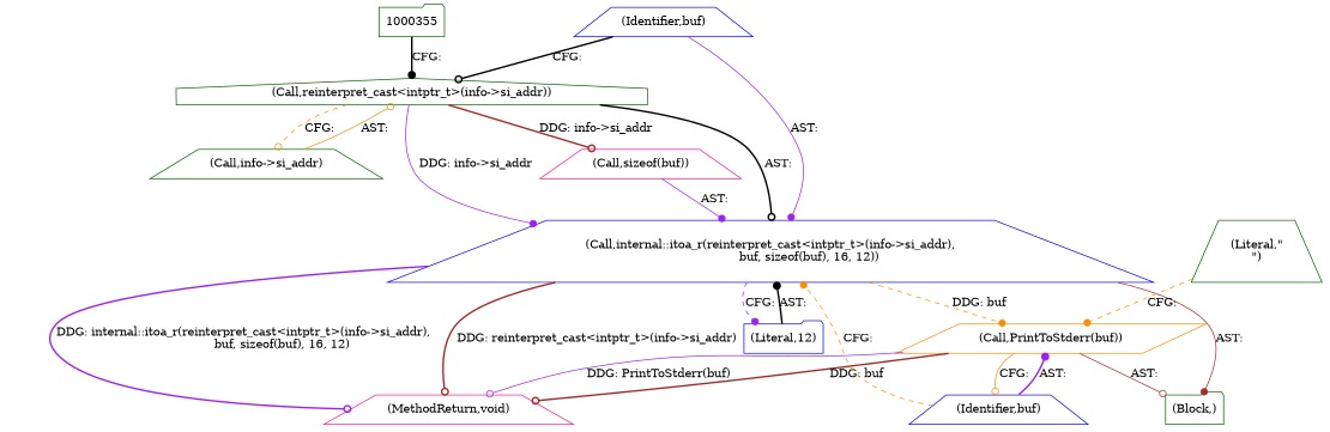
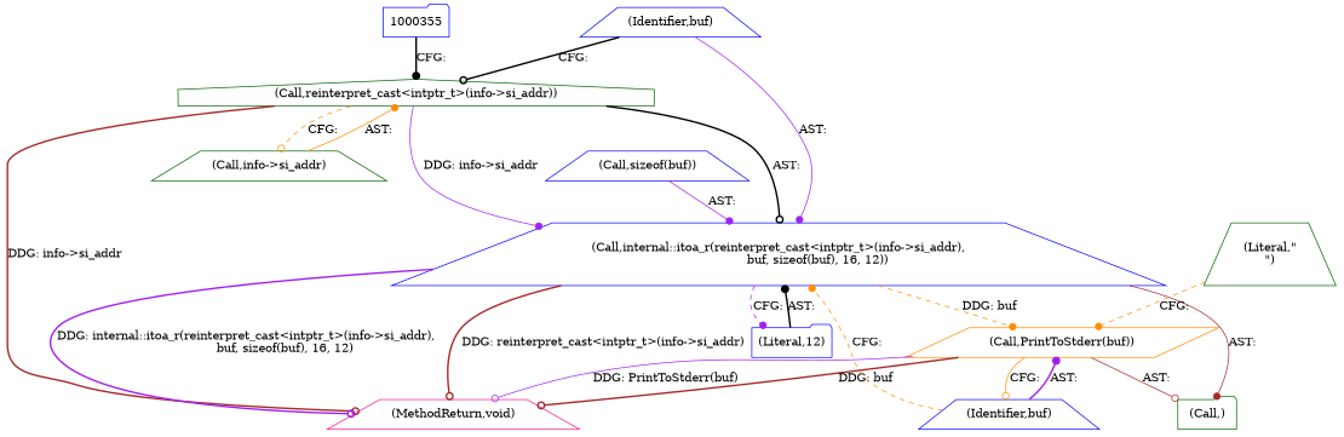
  digraph {
    node [color=darkgreen shape=trapezium]
    edge [arrowhead=odot color=purple style=bold]
    n1 [label="(Call,reinterpret_cast<intptr_t>(info->si_addr))" shape=house]
    n2 [color=blue label="(Call,internal::itoa_r(reinterpret_cast<intptr_t>(info->si_addr),\n                     buf, sizeof(buf), 16, 12))"]
    n3 [color=deeppink label="(MethodReturn,void)"]
    n4 [label="(Call,info->si_addr)"]
    n5 [color=darkorange label="(Call,PrintToStderr(buf))" shape=parallelogram]
    n6 [color=blue label="(Literal,12)" shape=folder]
-   n7 [label="(Block,)" shape=folder]
+   n7 [label="(Call,)" shape=folder]
    n8 [color=blue label="(Identifier,buf)"]
    n9 [label="(Literal,\"\n\")"]
-   n10 [color=deeppink label="(Call,sizeof(buf))"]
+   n10 [color=blue label="(Call,sizeof(buf))"]
    n11 [color=blue label="(Identifier,buf)"]
-   1000355 [shape=folder]
+   1000355 [color=blue shape=folder]
    n1 -> n2 [color=black label="AST: "]
    n1 -> n2 [arrowhead=dot label="DDG: info->si_addr" style=solid]
-   n1 -> n10 [color=brown label="DDG: info->si_addr"]
+   n1 -> n3 [color=brown label="DDG: info->si_addr"]
    n1 -> n4 [color=darkorange label="CFG: " style=dashed]
    n2 -> n3 [label="DDG: internal::itoa_r(reinterpret_cast<intptr_t>(info->si_addr),\n                     buf, sizeof(buf), 16, 12)"]
    n2 -> n3 [color=brown label="DDG: reinterpret_cast<intptr_t>(info->si_addr)"]
    n2 -> n5 [arrowhead=dot color=darkorange label="DDG: buf" style=dashed]
    n2 -> n6 [arrowhead=dot label="CFG: " style=dashed]
    n2 -> n7 [arrowhead=dot color=brown label="AST: " style=solid]
-   n4 -> n1 [color=darkorange label="AST: " style=solid]
+   n4 -> n1 [arrowhead=dot color=darkorange label="AST: " style=solid]
    n5 -> n3 [color=brown label="DDG: buf"]
    n5 -> n3 [label="DDG: PrintToStderr(buf)" style=solid]
    n5 -> n7 [color=brown label="AST: " style=solid]
    n5 -> n8 [color=darkorange label="CFG: " style=solid]
    n6 -> n2 [arrowhead=dot color=black label="AST: "]
    n8 -> n2 [arrowhead=dot color=darkorange label="CFG: " style=dashed]
    n8 -> n5 [arrowhead=dot label="AST: "]
    n9 -> n5 [arrowhead=dot color=darkorange label="CFG: " style=dashed]
    n10 -> n2 [arrowhead=dot label="AST: " style=solid]
    n11 -> n1 [color=black label="CFG: "]
    n11 -> n2 [arrowhead=dot label="AST: " style=solid]
    1000355 -> n1 [arrowhead=dot color=black label="CFG: "]
  }
